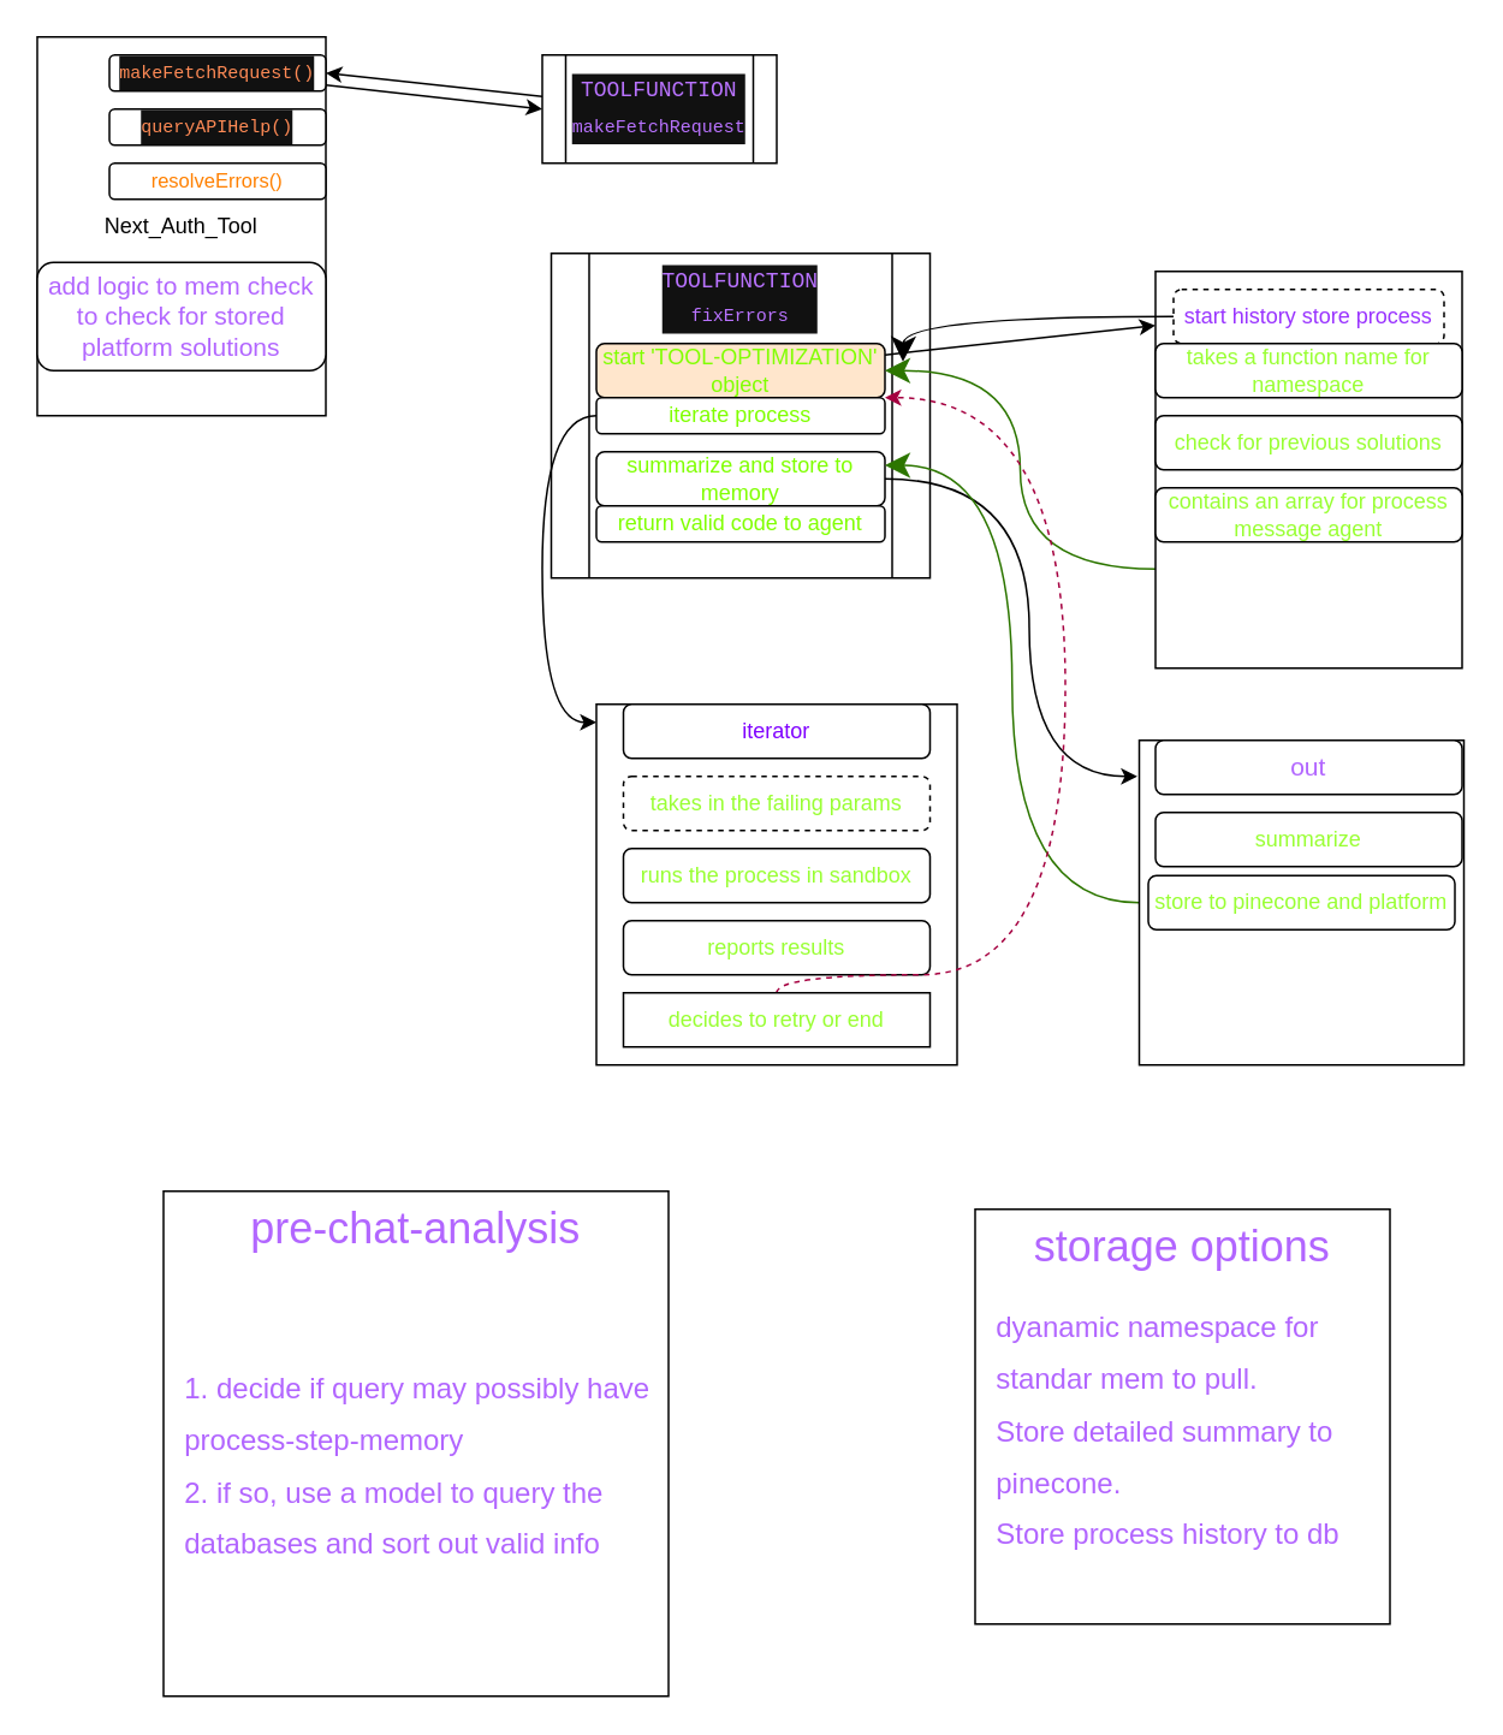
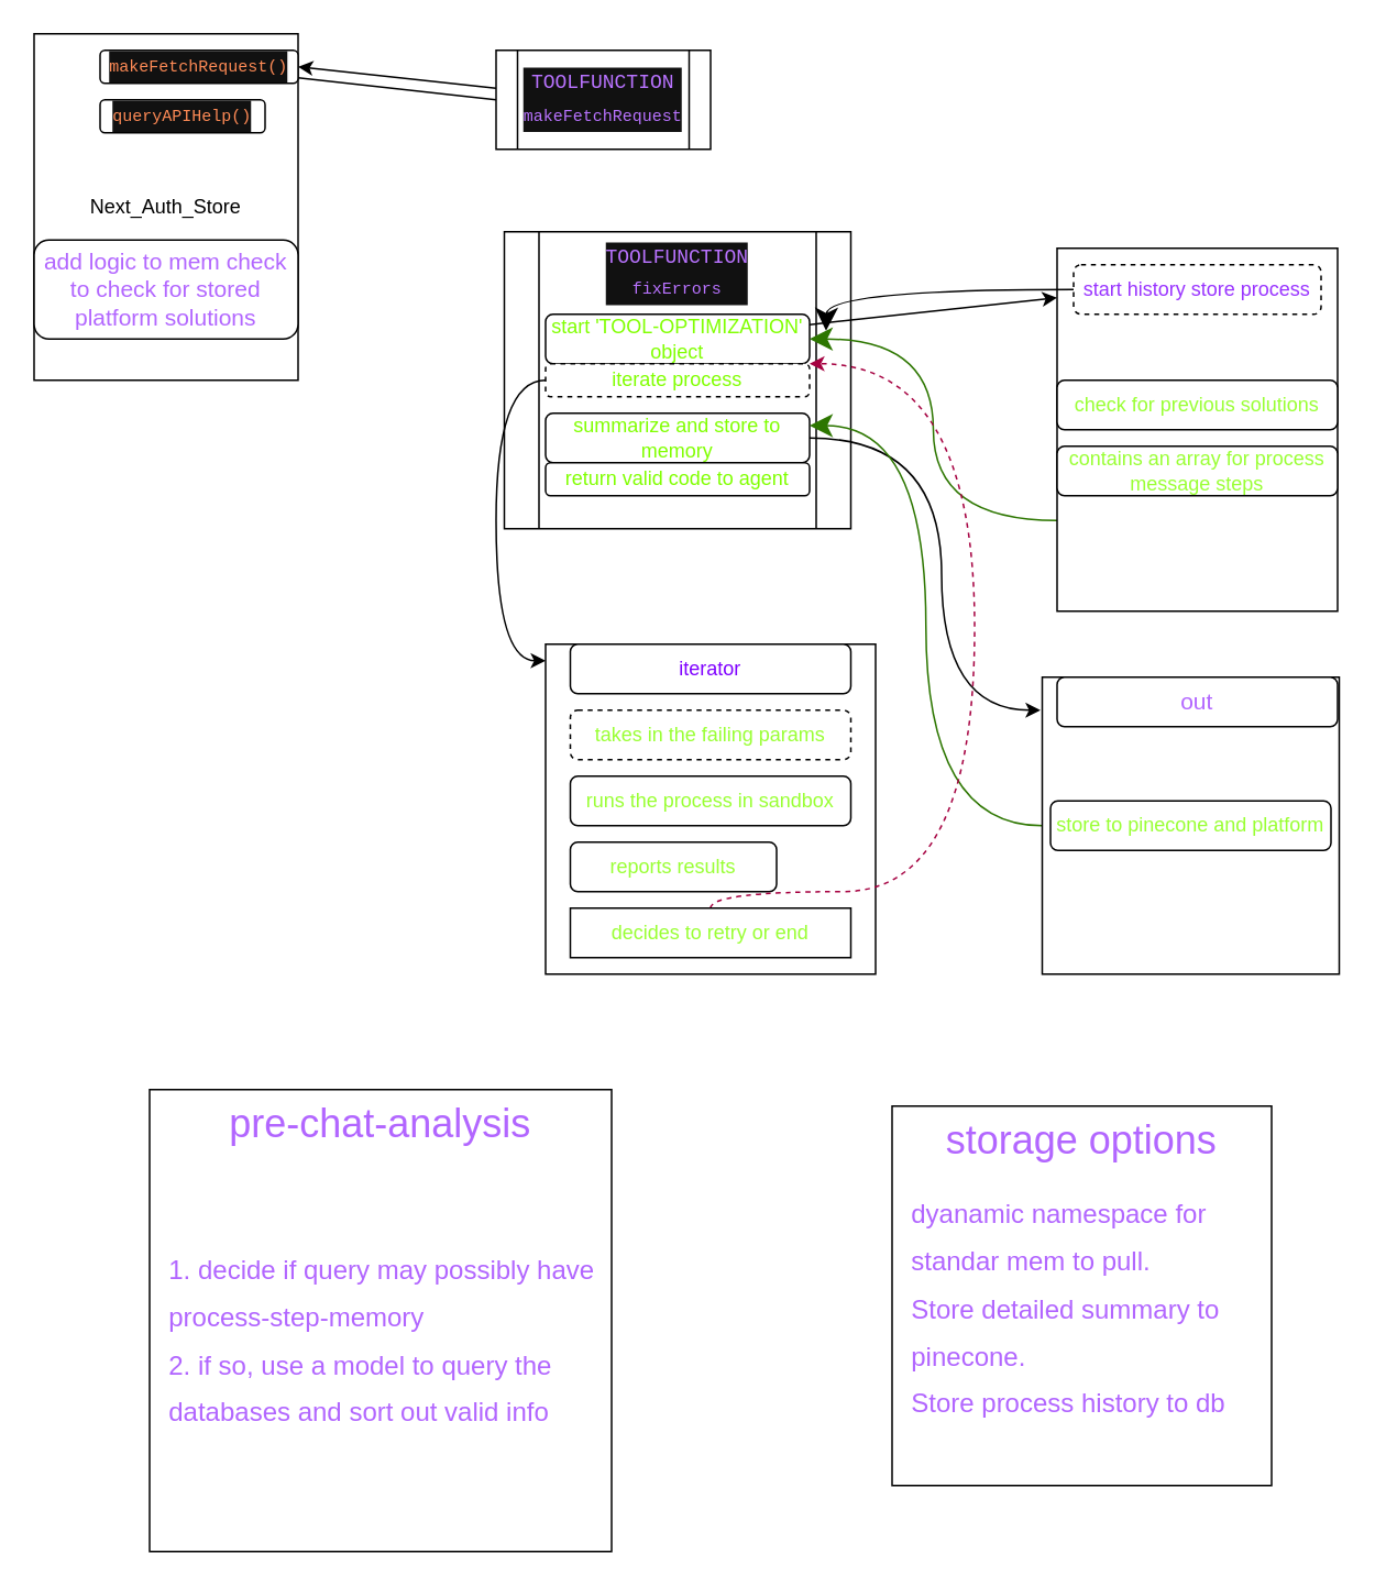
  <mxCell id="0" />
  <mxCell id="1" parent="0" />
- <mxCell id="2" value="Next_Auth_Tool&lt;br&gt;" style="whiteSpace=wrap;html=1;" parent="1" vertex="1"><mxGeometry x="20" y="20" width="160" height="210" as="geometry" /></mxCell>
- <mxCell id="3" style="edgeStyle=none;html=1;entryX=0;entryY=0.5;entryDx=0;entryDy=0;fontSize=12;fontColor=#FF8000;" parent="1" source="4" target="8" edge="1"><mxGeometry relative="1" as="geometry" /></mxCell>
+ <mxCell id="2" value="Next_Auth_Store&lt;br&gt;" style="whiteSpace=wrap;html=1;" parent="1" vertex="1"><mxGeometry x="20" y="20" width="160" height="210" as="geometry" /></mxCell>
+ <mxCell id="3" style="edgeStyle=none;html=1;entryX=0;entryY=0.5;entryDx=0;entryDy=0;fontSize=12;fontColor=#FF8000;endArrow=none;" parent="1" source="4" target="8" edge="1"><mxGeometry relative="1" as="geometry" /></mxCell>
  <mxCell id="4" value="&lt;div style=&quot;color: rgb(255, 139, 86); background-color: rgb(17, 17, 17); font-family: Consolas, &amp;quot;Courier New&amp;quot;, monospace; font-size: 10px; line-height: 19px;&quot;&gt;makeFetchRequest()&lt;/div&gt;" style="rounded=1;whiteSpace=wrap;html=1;fontSize=10;" parent="1" vertex="1"><mxGeometry x="60" y="30" width="120" height="20" as="geometry" /></mxCell>
- <mxCell id="5" value="&lt;div style=&quot;color: rgb(255, 139, 86); background-color: rgb(17, 17, 17); font-family: Consolas, &amp;quot;Courier New&amp;quot;, monospace; font-size: 10px; line-height: 19px;&quot;&gt;queryAPIHelp()&lt;/div&gt;" style="rounded=1;whiteSpace=wrap;html=1;fontSize=10;" parent="1" vertex="1"><mxGeometry x="60" y="60" width="120" height="20" as="geometry" /></mxCell>
- <mxCell id="6" value="&lt;font color=&quot;#ff8000&quot; style=&quot;font-size: 11px;&quot;&gt;resolveErrors()&lt;/font&gt;" style="rounded=1;whiteSpace=wrap;html=1;fontSize=11;" parent="1" vertex="1"><mxGeometry x="60" y="90" width="120" height="20" as="geometry" /></mxCell>
+ <mxCell id="5" value="&lt;div style=&quot;color: rgb(255, 139, 86); background-color: rgb(17, 17, 17); font-family: Consolas, &amp;quot;Courier New&amp;quot;, monospace; font-size: 10px; line-height: 19px;&quot;&gt;queryAPIHelp()&lt;/div&gt;" style="rounded=1;whiteSpace=wrap;html=1;fontSize=10;" parent="1" vertex="1"><mxGeometry x="60" y="60" width="100" height="20" as="geometry" /></mxCell>
  <mxCell id="7" style="edgeStyle=none;html=1;fontSize=12;fontColor=#CC0000;" parent="1" source="8" edge="1"><mxGeometry relative="1" as="geometry"><mxPoint x="180" y="40" as="targetPoint" /></mxGeometry></mxCell>
  <mxCell id="8" value="&lt;div style=&quot;color: rgb(255, 139, 86); background-color: rgb(17, 17, 17); font-family: Consolas, &amp;quot;Courier New&amp;quot;, monospace; line-height: 19px;&quot;&gt;&lt;span style=&quot;color: rgb(185, 115, 255);&quot;&gt;&lt;font style=&quot;font-size: 12px;&quot;&gt;TOOLFUNCTION&lt;/font&gt;&lt;/span&gt;&lt;/div&gt;&lt;div style=&quot;color: rgb(255, 139, 86); background-color: rgb(17, 17, 17); font-family: Consolas, &amp;quot;Courier New&amp;quot;, monospace; font-size: 14px; line-height: 19px;&quot;&gt;&lt;span style=&quot;color: rgb(185, 115, 255); font-size: 10px;&quot;&gt;makeFetchRequest&lt;/span&gt;&lt;/div&gt;" style="shape=process;whiteSpace=wrap;html=1;backgroundOutline=1;fontSize=11;fontColor=#FF8000;" parent="1" vertex="1"><mxGeometry x="300" y="30" width="130" height="60" as="geometry" /></mxCell>
  <mxCell id="9" value="&lt;div style=&quot;font-size: 11px; color: rgb(255, 139, 86); background-color: rgb(17, 17, 17); font-family: Consolas, &amp;quot;Courier New&amp;quot;, monospace; line-height: 19px;&quot;&gt;&lt;span style=&quot;color: rgb(185, 115, 255);&quot;&gt;&lt;font style=&quot;font-size: 12px;&quot;&gt;TOOLFUNCTION&lt;/font&gt;&lt;/span&gt;&lt;/div&gt;&lt;div style=&quot;background-color: rgb(17, 17, 17); font-family: Consolas, &amp;quot;Courier New&amp;quot;, monospace; line-height: 19px;&quot;&gt;&lt;font color=&quot;#b973ff&quot;&gt;&lt;span style=&quot;font-size: 10px;&quot;&gt;fixErrors&lt;/span&gt;&lt;/font&gt;&lt;/div&gt;" style="shape=process;whiteSpace=wrap;html=1;backgroundOutline=1;fontSize=12;fontColor=#CC0000;verticalAlign=top;" parent="1" vertex="1"><mxGeometry x="305" y="140" width="210" height="180" as="geometry" /></mxCell>
  <mxCell id="10" style="edgeStyle=none;html=1;fontSize=12;fontColor=#99FF33;entryX=0;entryY=0.136;entryDx=0;entryDy=0;entryPerimeter=0;" parent="1" source="11" target="18" edge="1"><mxGeometry relative="1" as="geometry" /></mxCell>
- <mxCell id="11" value="start 'TOOL-OPTIMIZATION' object" style="rounded=1;whiteSpace=wrap;html=1;fontSize=12;fontColor=#80FF00;fillColor=#ffe6cc;" parent="1" vertex="1"><mxGeometry x="330" y="190" width="160" height="30" as="geometry" /></mxCell>
+ <mxCell id="11" value="start 'TOOL-OPTIMIZATION' object" style="rounded=1;whiteSpace=wrap;html=1;fontSize=12;fontColor=#80FF00;" parent="1" vertex="1"><mxGeometry x="330" y="190" width="160" height="30" as="geometry" /></mxCell>
  <mxCell id="12" style="edgeStyle=orthogonalEdgeStyle;html=1;entryX=0;entryY=0.05;entryDx=0;entryDy=0;entryPerimeter=0;fontSize=12;fontColor=#7F00FF;curved=1;" parent="1" source="13" target="28" edge="1"><mxGeometry relative="1" as="geometry"><Array as="points"><mxPoint x="300" y="230" /><mxPoint x="300" y="400" /></Array></mxGeometry></mxCell>
- <mxCell id="13" value="iterate process" style="rounded=1;whiteSpace=wrap;html=1;fontSize=12;fontColor=#80FF00;" parent="1" vertex="1"><mxGeometry x="330" y="220" width="160" height="20" as="geometry" /></mxCell>
+ <mxCell id="13" value="iterate process" style="rounded=1;whiteSpace=wrap;html=1;fontSize=12;fontColor=#80FF00;dashed=1;" parent="1" vertex="1"><mxGeometry x="330" y="220" width="160" height="20" as="geometry" /></mxCell>
  <mxCell id="14" style="edgeStyle=orthogonalEdgeStyle;curved=1;html=1;entryX=-0.006;entryY=0.111;entryDx=0;entryDy=0;entryPerimeter=0;fontSize=12;fontColor=#7F00FF;" parent="1" source="15" target="25" edge="1"><mxGeometry relative="1" as="geometry"><Array as="points"><mxPoint x="570" y="265" /><mxPoint x="570" y="430" /></Array></mxGeometry></mxCell>
  <mxCell id="15" value="summarize and store to memory" style="rounded=1;whiteSpace=wrap;html=1;fontSize=12;fontColor=#80FF00;" parent="1" vertex="1"><mxGeometry x="330" y="250" width="160" height="30" as="geometry" /></mxCell>
  <mxCell id="16" value="return valid code to agent" style="rounded=1;whiteSpace=wrap;html=1;fontSize=12;fontColor=#80FF00;" parent="1" vertex="1"><mxGeometry x="330" y="280" width="160" height="20" as="geometry" /></mxCell>
  <mxCell id="17" style="edgeStyle=orthogonalEdgeStyle;curved=1;html=1;entryX=1;entryY=0.5;entryDx=0;entryDy=0;fontSize=12;fontColor=#7F00FF;exitX=0;exitY=0.75;exitDx=0;exitDy=0;fillColor=#60a917;strokeColor=#2D7600;endSize=11;startSize=11;" parent="1" source="18" target="11" edge="1"><mxGeometry relative="1" as="geometry" /></mxCell>
  <mxCell id="18" value="" style="whiteSpace=wrap;html=1;fontSize=12;fontColor=#80FF00;" parent="1" vertex="1"><mxGeometry x="640" y="150" width="170" height="220" as="geometry" /></mxCell>
  <mxCell id="19" style="edgeStyle=orthogonalEdgeStyle;curved=1;html=1;fontSize=12;fontColor=#7F00FF;startSize=11;endSize=11;" parent="1" source="20" edge="1"><mxGeometry relative="1" as="geometry"><mxPoint x="500" y="200" as="targetPoint" /></mxGeometry></mxCell>
  <mxCell id="20" value="&lt;font color=&quot;#9933ff&quot;&gt;start history store process&lt;/font&gt;" style="rounded=1;whiteSpace=wrap;html=1;fontSize=12;fontColor=#80FF00;dashed=1;" parent="1" vertex="1"><mxGeometry x="650" y="160" width="150" height="30" as="geometry" /></mxCell>
- <mxCell id="21" value="&lt;font color=&quot;#99ff33&quot;&gt;takes a function name for namespace&lt;/font&gt;" style="rounded=1;whiteSpace=wrap;html=1;fontSize=12;fontColor=#9933FF;" parent="1" vertex="1"><mxGeometry x="640" y="190" width="170" height="30" as="geometry" /></mxCell>
- <mxCell id="22" value="&lt;font color=&quot;#99ff33&quot;&gt;contains an array for process message agent&lt;/font&gt;" style="rounded=1;whiteSpace=wrap;html=1;fontSize=12;fontColor=#9933FF;" parent="1" vertex="1"><mxGeometry x="640" y="270" width="170" height="30" as="geometry" /></mxCell>
+ <mxCell id="22" value="&lt;font color=&quot;#99ff33&quot;&gt;contains an array for process message steps&lt;/font&gt;" style="rounded=1;whiteSpace=wrap;html=1;fontSize=12;fontColor=#9933FF;" parent="1" vertex="1"><mxGeometry x="640" y="270" width="170" height="30" as="geometry" /></mxCell>
  <mxCell id="23" value="&lt;font color=&quot;#99ff33&quot;&gt;check for previous solutions&lt;/font&gt;" style="rounded=1;whiteSpace=wrap;html=1;fontSize=12;fontColor=#9933FF;" parent="1" vertex="1"><mxGeometry x="640" y="230" width="170" height="30" as="geometry" /></mxCell>
  <mxCell id="24" style="edgeStyle=orthogonalEdgeStyle;curved=1;html=1;entryX=1;entryY=0.25;entryDx=0;entryDy=0;fontSize=14;fontColor=#B266FF;startSize=11;endSize=11;fillColor=#60a917;strokeColor=#2D7600;" parent="1" source="25" target="15" edge="1"><mxGeometry relative="1" as="geometry" /></mxCell>
  <mxCell id="25" value="" style="whiteSpace=wrap;html=1;aspect=fixed;fontSize=12;fontColor=#99FF33;" parent="1" vertex="1"><mxGeometry x="631" y="410" width="180" height="180" as="geometry" /></mxCell>
- <mxCell id="26" value="&lt;font color=&quot;#99ff33&quot;&gt;summarize&lt;/font&gt;" style="rounded=1;whiteSpace=wrap;html=1;fontSize=12;fontColor=#9933FF;" parent="1" vertex="1"><mxGeometry x="640" y="450" width="170" height="30" as="geometry" /></mxCell>
  <mxCell id="27" value="&lt;font color=&quot;#99ff33&quot;&gt;store to pinecone and platform&lt;/font&gt;" style="rounded=1;whiteSpace=wrap;html=1;fontSize=12;fontColor=#9933FF;" parent="1" vertex="1"><mxGeometry x="636" y="485" width="170" height="30" as="geometry" /></mxCell>
  <mxCell id="28" value="" style="whiteSpace=wrap;html=1;aspect=fixed;fontSize=12;fontColor=#99FF33;" parent="1" vertex="1"><mxGeometry x="330" y="390" width="200" height="200" as="geometry" /></mxCell>
  <mxCell id="29" value="&lt;font color=&quot;#7f00ff&quot;&gt;iterator&lt;/font&gt;" style="rounded=1;whiteSpace=wrap;html=1;fontSize=12;fontColor=#9933FF;" parent="1" vertex="1"><mxGeometry x="345" y="390" width="170" height="30" as="geometry" /></mxCell>
  <mxCell id="30" value="&lt;font color=&quot;#99ff33&quot;&gt;takes in the failing params&lt;/font&gt;" style="rounded=1;whiteSpace=wrap;html=1;fontSize=12;fontColor=#9933FF;dashed=1;" parent="1" vertex="1"><mxGeometry x="345" y="430" width="170" height="30" as="geometry" /></mxCell>
  <mxCell id="31" value="&lt;font color=&quot;#99ff33&quot;&gt;runs the process in sandbox&lt;/font&gt;" style="rounded=1;whiteSpace=wrap;html=1;fontSize=12;fontColor=#9933FF;" parent="1" vertex="1"><mxGeometry x="345" y="470" width="170" height="30" as="geometry" /></mxCell>
- <mxCell id="32" value="&lt;font color=&quot;#99ff33&quot;&gt;reports results&lt;/font&gt;" style="rounded=1;whiteSpace=wrap;html=1;fontSize=12;fontColor=#9933FF;" parent="1" vertex="1"><mxGeometry x="345" y="510" width="170" height="30" as="geometry" /></mxCell>
+ <mxCell id="32" value="&lt;font color=&quot;#99ff33&quot;&gt;reports results&lt;/font&gt;" style="rounded=1;whiteSpace=wrap;html=1;fontSize=12;fontColor=#9933FF;" parent="1" vertex="1"><mxGeometry x="345" y="510" width="125" height="30" as="geometry" /></mxCell>
  <mxCell id="33" style="edgeStyle=orthogonalEdgeStyle;curved=1;html=1;fontSize=12;fontColor=#7F00FF;fillColor=#d80073;strokeColor=#A50040;dashed=1;" parent="1" source="34" target="13" edge="1"><mxGeometry relative="1" as="geometry"><mxPoint x="510" y="220" as="targetPoint" /><Array as="points"><mxPoint x="430" y="540" /><mxPoint x="590" y="540" /><mxPoint x="590" y="220" /></Array></mxGeometry></mxCell>
  <mxCell id="34" value="&lt;font color=&quot;#99ff33&quot;&gt;decides to retry or end&lt;/font&gt;" style="whiteSpace=wrap;html=1;fontSize=12;fontColor=#9933FF;rounded=0;" parent="1" vertex="1"><mxGeometry x="345" y="550" width="170" height="30" as="geometry" /></mxCell>
  <mxCell id="35" value="&lt;font style=&quot;font-size: 14px;&quot; color=&quot;#b266ff&quot;&gt;out&lt;/font&gt;" style="rounded=1;whiteSpace=wrap;html=1;fontSize=12;fontColor=#9933FF;" parent="1" vertex="1"><mxGeometry x="640" y="410" width="170" height="30" as="geometry" /></mxCell>
  <mxCell id="36" value="add logic to mem check to check for stored platform solutions" style="rounded=1;whiteSpace=wrap;html=1;fontSize=14;fontColor=#B266FF;" parent="1" vertex="1"><mxGeometry x="20" y="145" width="160" height="60" as="geometry" /></mxCell>
  <mxCell id="37" value="&lt;font style=&quot;font-size: 24px;&quot;&gt;storage options&lt;/font&gt;" style="whiteSpace=wrap;html=1;aspect=fixed;fontSize=14;fontColor=#B266FF;verticalAlign=top;" parent="1" vertex="1"><mxGeometry x="540" y="670" width="230" height="230" as="geometry" /></mxCell>
  <mxCell id="38" value="&lt;font style=&quot;font-size: 16px;&quot;&gt;dyanamic namespace for standar mem to pull.&lt;br&gt;Store detailed summary to pinecone.&lt;br&gt;Store process history to db&lt;br&gt;&lt;br&gt;&lt;/font&gt;" style="text;html=1;strokeColor=none;fillColor=none;align=left;verticalAlign=middle;whiteSpace=wrap;rounded=0;fontSize=24;fontColor=#B266FF;" parent="1" vertex="1"><mxGeometry x="550" y="720" width="210" height="170" as="geometry" /></mxCell>
  <mxCell id="39" value="&lt;font style=&quot;font-size: 24px;&quot;&gt;pre-chat-analysis&lt;/font&gt;" style="whiteSpace=wrap;html=1;aspect=fixed;fontSize=14;fontColor=#B266FF;verticalAlign=top;" parent="1" vertex="1"><mxGeometry x="90" y="660" width="280" height="280" as="geometry" /></mxCell>
  <mxCell id="40" value="&lt;font style=&quot;font-size: 16px;&quot;&gt;1. decide if query may possibly have process-step-memory&lt;br&gt;2. if so, use a model to query the databases and sort out valid info&lt;br&gt;&lt;/font&gt;" style="text;html=1;strokeColor=none;fillColor=none;align=left;verticalAlign=middle;whiteSpace=wrap;rounded=0;fontSize=24;fontColor=#B266FF;" parent="1" vertex="1"><mxGeometry x="100" y="710" width="260" height="200" as="geometry" /></mxCell>
